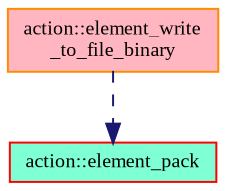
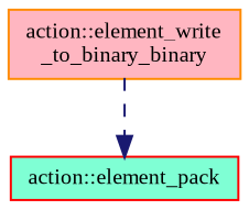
  digraph {
    rankdir=TB
    fontname="Liberation Serif"
    node [fontname="Liberation Serif" fontsize=10 shape=record style=filled]
-   n1 [color=darkorange fillcolor=lightpink fontcolor=black height=0.2 label="action::element_write\l_to_file_binary" width=0.4]
+   n1 [color=darkorange fillcolor=lightpink fontcolor=black height=0.2 label="action::element_write\l_to_binary_binary" width=0.4]
    n2 [color=red fillcolor=aquamarine height=0.2 label="action::element_pack" width=0.4]
    n1 -> n2 [color=midnightblue fontname="Liberation Serif" fontsize=10 labelfontname=Helvetica labelfontsize=10 style=dashed]
  }
